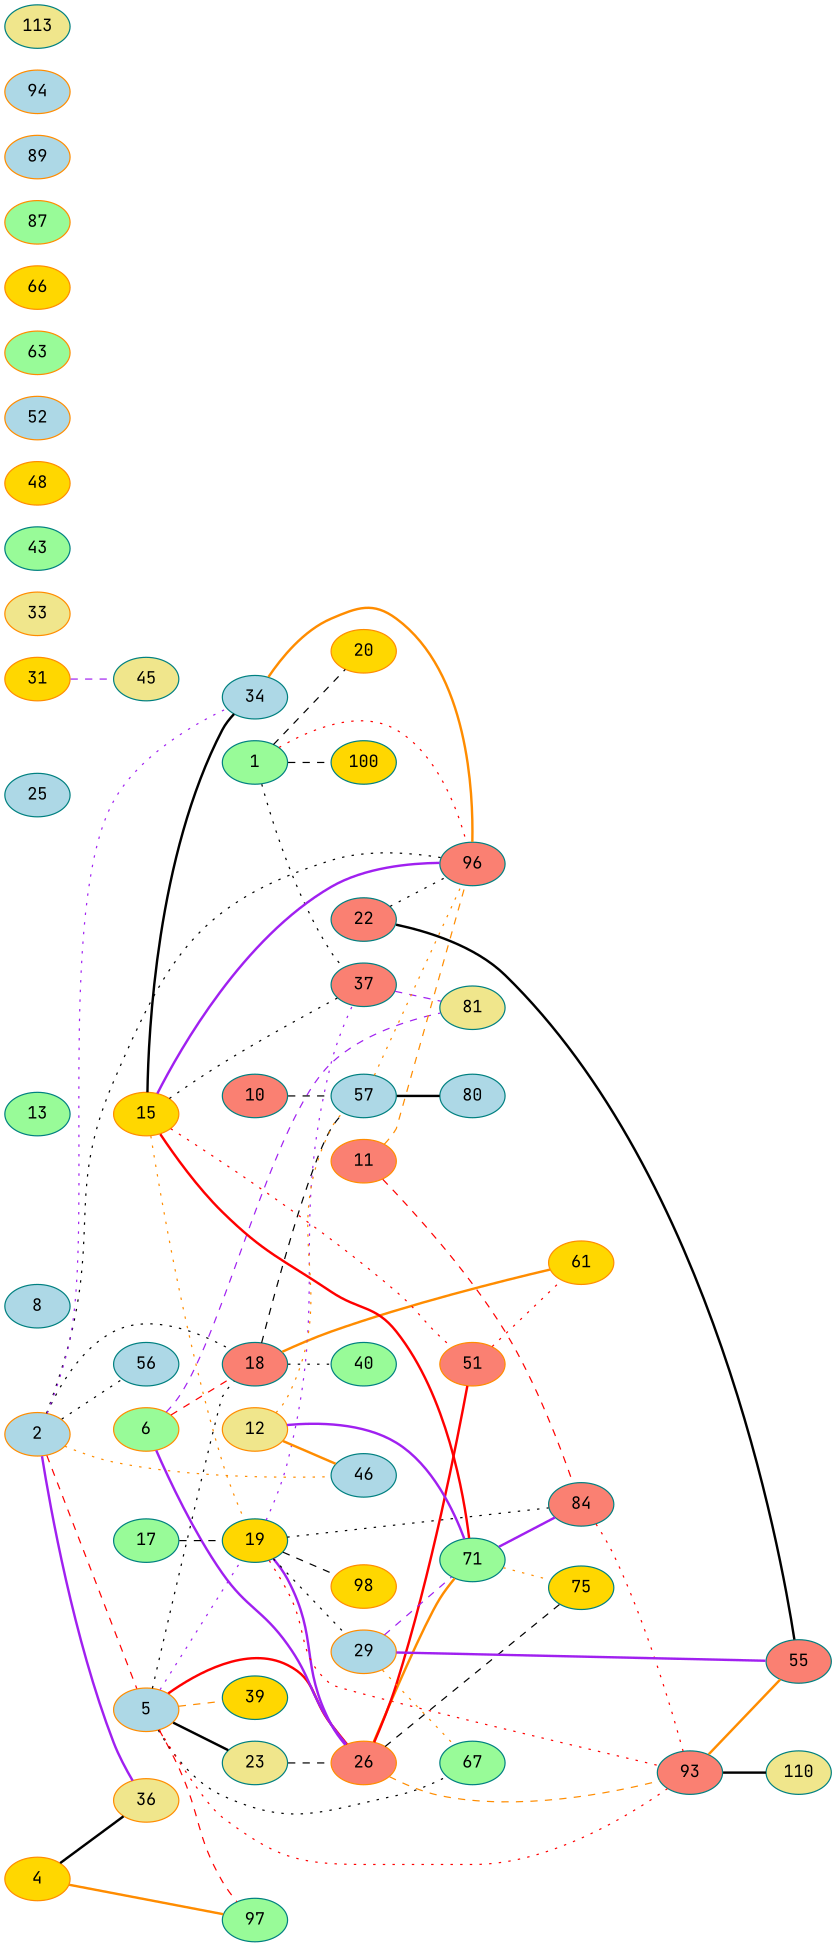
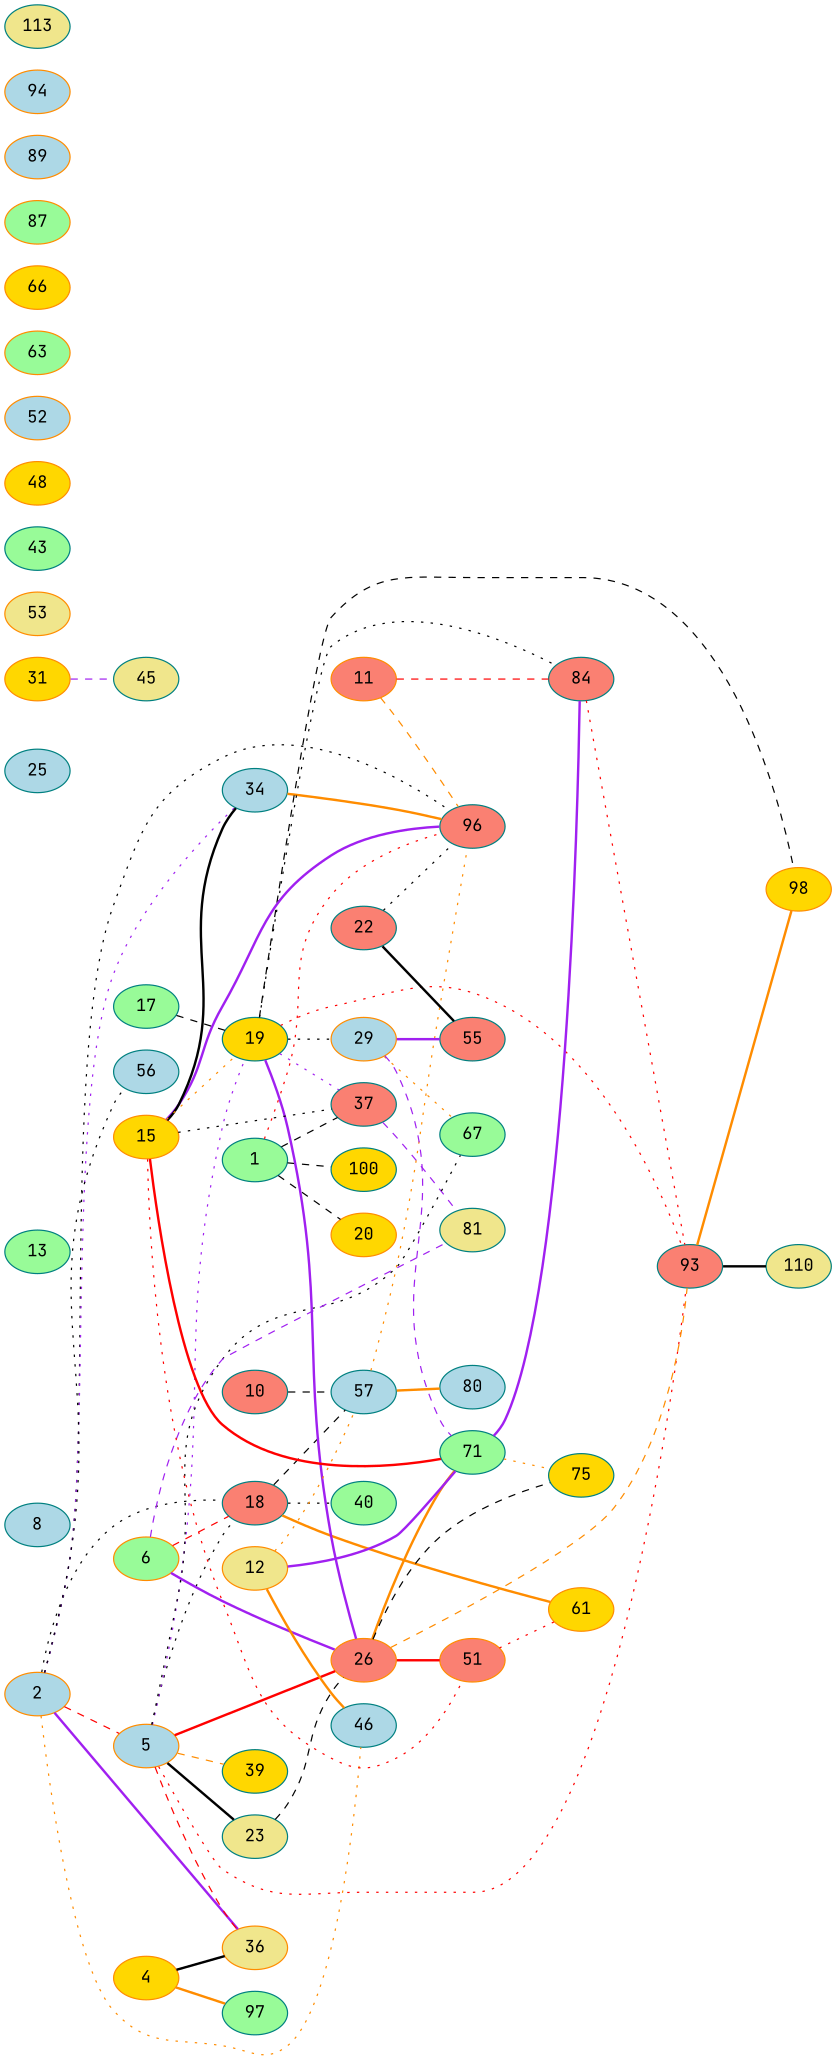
  graph {
    fontname="JetBrains Mono"
    rankdir=LR
    node [color=teal fillcolor=lightblue fontname="JetBrains Mono" style=filled]
    edge [color=black fontname="JetBrains Mono" style=dotted]
    1 [fillcolor=palegreen super="+3"]
    20 [color=darkorange fillcolor=gold]
    37 [fillcolor=salmon super="+77+38"]
    96 [fillcolor=salmon]
    100 [fillcolor=gold]
    81 [fillcolor=khaki]
    2 [color=darkorange super="+21+16+9+49"]
    5 [color=darkorange super="+69+14+74+7"]
    18 [fillcolor=salmon super="+27"]
    34
    36 [color=darkorange fillcolor=khaki]
    46 [super="+73"]
    56
    97 [fillcolor=palegreen]
    19 [fillcolor=gold super="+65+32+59"]
    23 [fillcolor=khaki]
    26 [color=darkorange fillcolor=salmon super="+45"]
    39 [fillcolor=gold]
    67 [fillcolor=palegreen]
    93 [fillcolor=salmon super="+99"]
    57 [super="+60+70"]
    40 [fillcolor=palegreen super="+83"]
    61 [color=darkorange fillcolor=gold super="+86"]
    4 [color=darkorange fillcolor=gold super="+44+88"]
    84 [fillcolor=salmon super="+95"]
    29 [color=darkorange super="+62+42+106"]
    98 [color=darkorange fillcolor=gold]
    71 [fillcolor=palegreen super="+103"]
    51 [color=darkorange fillcolor=salmon]
    75 [fillcolor=gold]
    110 [fillcolor=khaki]
    6 [color=darkorange fillcolor=palegreen super="+78"]
    8
    10 [fillcolor=salmon super="+91+24"]
    80
    11 [color=darkorange fillcolor=salmon super="+68"]
    12 [color=darkorange fillcolor=khaki]
    13 [fillcolor=palegreen]
    15 [color=darkorange fillcolor=gold super="+28"]
    17 [fillcolor=palegreen]
    55 [fillcolor=salmon super="+112"]
    22 [fillcolor=salmon super="+30"]
    25
    n44 [fillcolor=khaki label=45 super="+50"]
    31 [color=darkorange fillcolor=gold]
-   33 [color=darkorange fillcolor=khaki]
+   33 [color=darkorange fillcolor=khaki label=53]
    43 [fillcolor=palegreen]
    48 [color=darkorange fillcolor=gold]
    52 [color=darkorange]
    63 [color=darkorange fillcolor=palegreen]
    66 [color=darkorange fillcolor=gold]
    87 [color=darkorange fillcolor=palegreen]
    89 [color=darkorange]
    94 [color=darkorange]
    113 [fillcolor=khaki]
    1 -- 20 [style=dashed]
-   1 -- 37 [weight=2]
+   1 -- 37 [style=dashed weight=2]
    1 -- 96 [color=red]
    1 -- 100 [style=dashed]
    37 -- 81 [color=purple style=dashed]
    2 -- 96
    2 -- 5 [color=red style=dashed weight=2]
    2 -- 18
    2 -- 34 [color=purple]
    2 -- 36 [color=purple style=bold]
    2 -- 46 [color=darkorange]
    2 -- 56
    5 -- 18 [weight=2]
-   5 -- 97 [color=red style=dashed weight=2]
+   5 -- 36 [color=red style=dashed weight=2]
    5 -- 19 [color=purple]
    5 -- 23 [style=bold weight=2]
    5 -- 26 [color=red style=bold]
    5 -- 39 [color=darkorange style=dashed]
    5 -- 67
    5 -- 93 [color=red weight=2]
    18 -- 57 [style=dashed]
    18 -- 40
    18 -- 61 [color=darkorange style=bold weight=2]
    34 -- 96 [color=darkorange style=bold]
    19 -- 37 [color=purple]
    19 -- 26 [color=purple style=bold]
    19 -- 93 [color=red]
    19 -- 84
    19 -- 29
    19 -- 98 [style=dashed]
    23 -- 26 [style=dashed]
    26 -- 93 [color=darkorange style=dashed]
    26 -- 71 [color=darkorange style=bold]
    26 -- 51 [color=red style=bold]
    26 -- 75 [style=dashed]
-   93 -- 55 [color=darkorange style=bold]
+   93 -- 98 [color=darkorange style=bold]
    93 -- 110 [style=bold]
    57 -- 96 [color=darkorange]
-   57 -- 80 [style=bold]
+   57 -- 80 [color=darkorange style=bold]
    4 -- 36 [style=bold]
    4 -- 97 [color=darkorange style=bold]
    84 -- 93 [color=red]
    29 -- 67 [color=darkorange]
    29 -- 71 [color=purple style=dashed]
    29 -- 55 [color=purple style=bold]
    71 -- 84 [color=purple style=bold]
    71 -- 75 [color=darkorange]
    51 -- 61 [color=red]
    6 -- 81 [color=purple style=dashed]
    6 -- 18 [color=red style=dashed]
    6 -- 26 [color=purple style=bold]
    10 -- 57 [style=dashed]
    11 -- 96 [color=darkorange style=dashed]
    11 -- 84 [color=red style=dashed weight=2]
    12 -- 46 [color=darkorange style=bold]
    12 -- 57 [color=darkorange]
    12 -- 71 [color=purple style=bold]
    15 -- 37
    15 -- 96 [color=purple style=bold]
    15 -- 34 [style=bold]
    15 -- 19 [color=darkorange]
    15 -- 71 [color=red style=bold]
    15 -- 51 [color=red]
    17 -- 19 [style=dashed]
    22 -- 96
    22 -- 55 [style=bold]
    31 -- n44 [color=purple style=dashed]
  }
